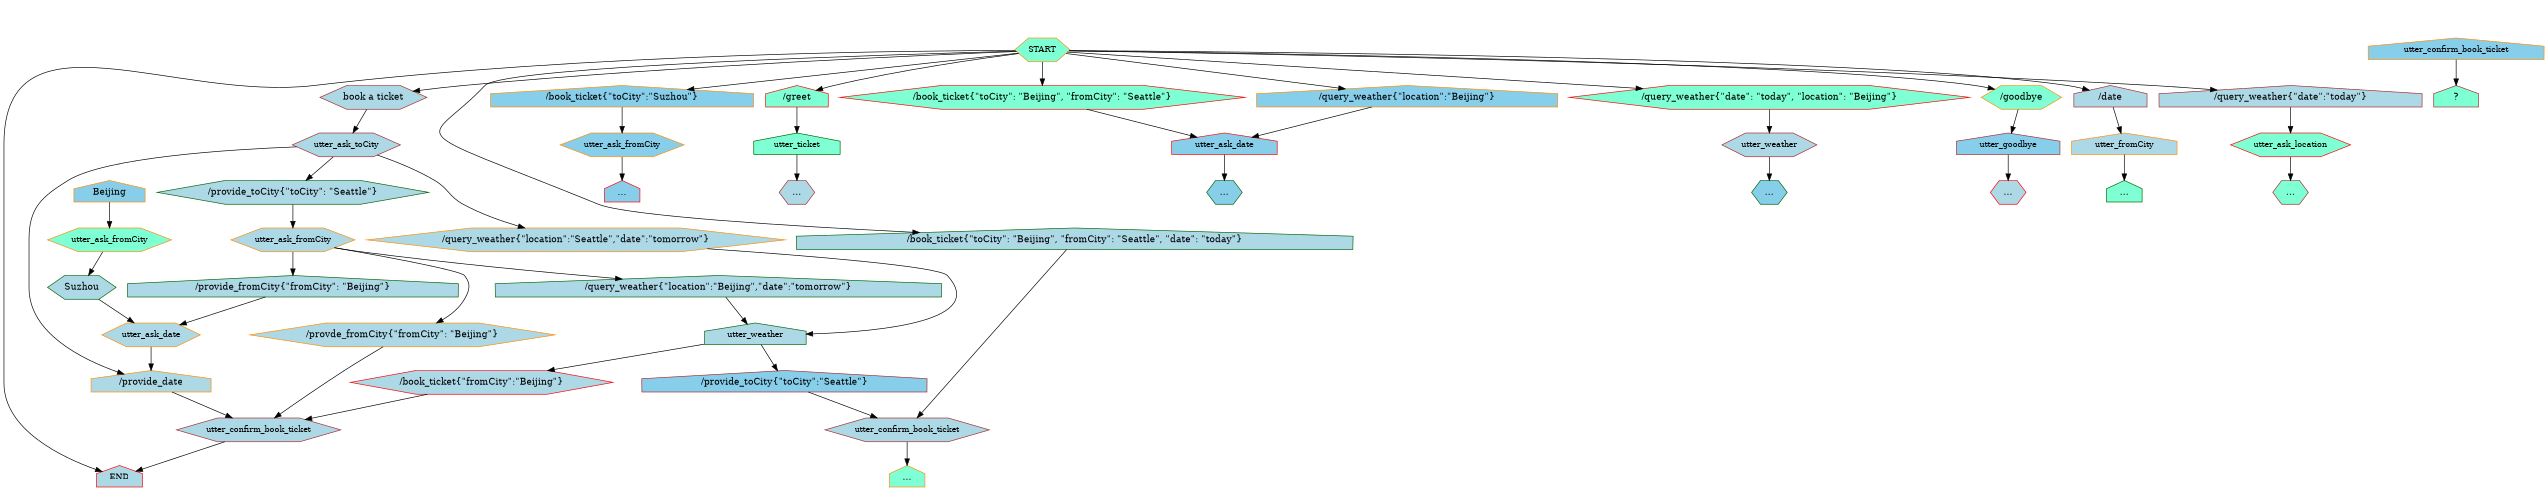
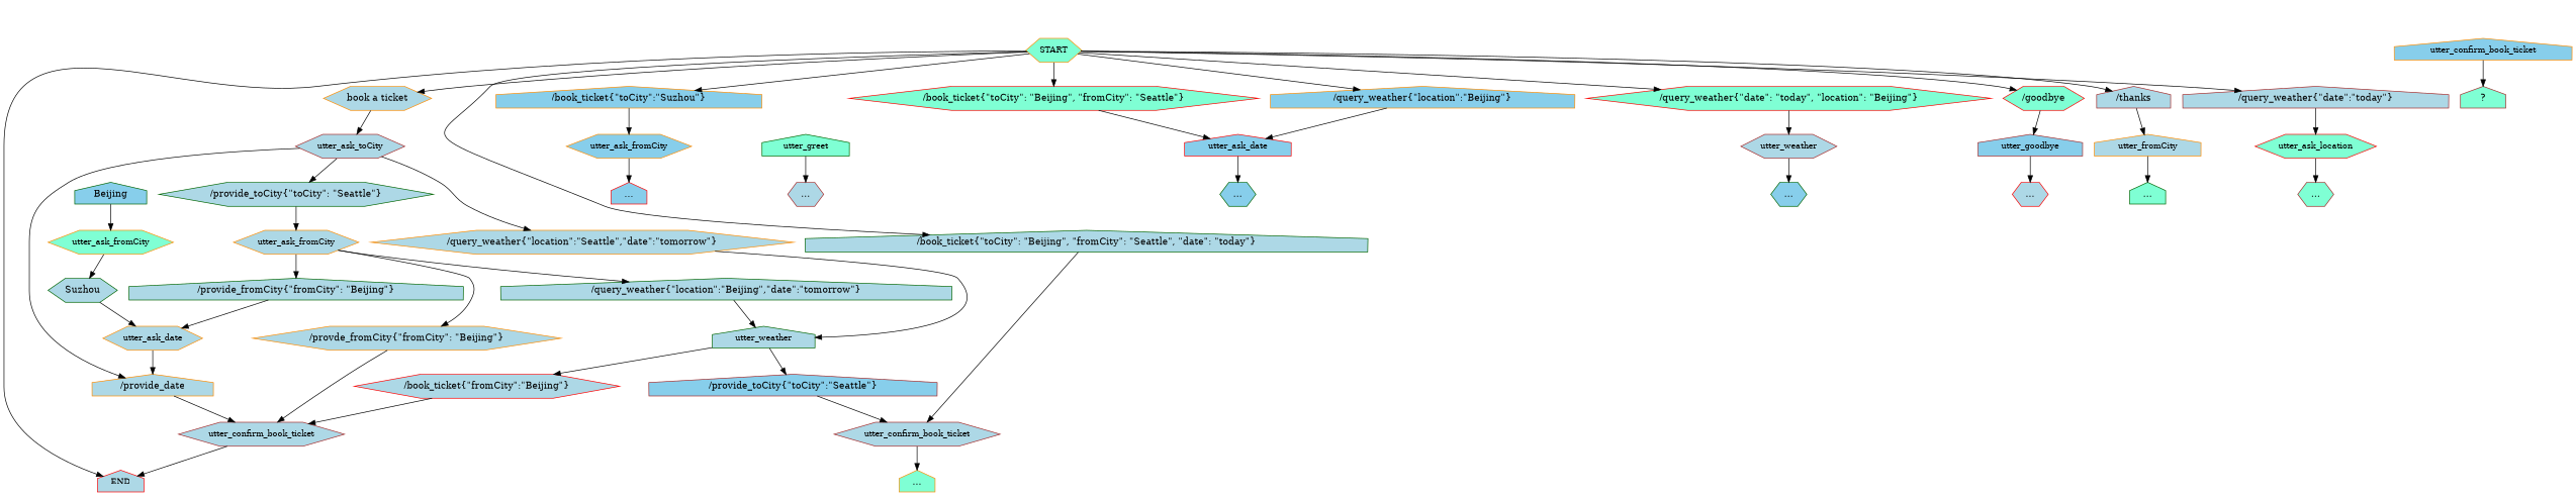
  digraph {
    node [color=darkorange fillcolor=lightblue shape=hexagon style=filled]
    n1 [fillcolor=aquamarine fontsize=12 label=START]
    n2 [color=red fontsize=12 label=END shape=house]
    n3 [fillcolor=skyblue label="/book_ticket\{\"toCity\":\"Suzhou\"\}" shape=house]
-   n4 [color=red fillcolor=aquamarine label="/greet" shape=house]
    n5 [color=red fillcolor=aquamarine label="/book_ticket\{\"toCity\":\ \"Beijing\",\ \"fromCity\":\ \"Seattle\"\}"]
    n6 [fillcolor=skyblue label="/query_weather\{\"location\":\"Beijing\"\}" shape=house]
-   n7 [color=brown label="book\ a\ ticket"]
+   n7 [label="book\ a\ ticket"]
    n8 [color=red fillcolor=aquamarine label="/query_weather\{\"date\":\ \"today\",\ \"location\":\ \"Beijing\"\}"]
-   n9 [fillcolor=aquamarine label="/goodbye"]
-   n10 [color=brown label="/date" shape=house]
+   n9 [color=red fillcolor=aquamarine label="/goodbye"]
+   n10 [color=brown label="/thanks" shape=house]
    n11 [color=brown label="/query_weather\{\"date\":\"today\"\}" shape=house]
    n12 [color=darkgreen label="/book_ticket\{\"toCity\":\ \"Beijing\",\ \"fromCity\":\ \"Seattle\",\ \"date\":\ \"today\"\}" shape=house]
    n13 [fillcolor=skyblue fontsize=12 label=utter_ask_fromCity]
-   n14 [color=darkgreen fillcolor=aquamarine fontsize=12 label=utter_ticket shape=house]
+   n14 [color=darkgreen fillcolor=aquamarine fontsize=12 label=utter_greet shape=house]
    n15 [color=red fillcolor=skyblue fontsize=12 label=utter_ask_date shape=house]
    n16 [color=brown fontsize=12 label=utter_ask_toCity]
    n17 [color=brown fontsize=12 label=utter_weather]
    n18 [color=brown fillcolor=skyblue fontsize=12 label=utter_goodbye shape=house]
    n19 [fontsize=12 label=utter_fromCity shape=house]
    n20 [color=red fillcolor=aquamarine fontsize=12 label=utter_ask_location]
    n21 [color=brown fontsize=12 label=utter_confirm_book_ticket]
    n22 [color=red fillcolor=skyblue label="..." shape=house]
    n23 [color=brown label="..."]
    n24 [color=darkgreen fillcolor=skyblue label="..."]
    n25 [color=darkgreen label="/provide_toCity\{\"toCity\":\ \"Seattle\"\}"]
    n26 [label="/query_weather\{\"location\":\"Seattle\",\"date\":\"tomorrow\"\}"]
    n27 [label="/provide_date" shape=house]
    n28 [fontsize=12 label=utter_ask_fromCity]
-   n29 [fillcolor=skyblue label=Beijing shape=house]
+   n29 [color=darkgreen fillcolor=skyblue label=Beijing shape=house]
    n30 [fillcolor=aquamarine fontsize=12 label=utter_ask_fromCity]
    n31 [color=darkgreen fontsize=12 label=utter_weather shape=house]
    n32 [color=darkgreen label="/query_weather\{\"location\":\"Beijing\",\"date\":\"tomorrow\"\}" shape=house]
    n33 [color=darkgreen label="/provide_fromCity\{\"fromCity\":\ \"Beijing\"\}" shape=house]
    n34 [label="/provde_fromCity\{\"fromCity\":\ \"Beijing\"\}"]
    n35 [fontsize=12 label=utter_ask_date]
    n36 [color=brown fontsize=12 label=utter_confirm_book_ticket]
    n37 [color=red label="/book_ticket\{\"fromCity\":\"Beijing\"\}"]
    n38 [color=brown fillcolor=skyblue label="/provide_toCity\{\"toCity\":\"Seattle\"\}" shape=house]
    n39 [fillcolor=aquamarine label="..." shape=house]
    n40 [color=darkgreen fillcolor=skyblue label="..."]
    n41 [color=red label="..."]
    n42 [color=darkgreen fillcolor=aquamarine label="..." shape=house]
    n43 [color=brown fillcolor=aquamarine label="..."]
    n44 [color=darkgreen label=Suzhou]
    n45 [fillcolor=skyblue fontsize=12 label=utter_confirm_book_ticket shape=house]
    n46 [color=brown fillcolor=aquamarine label="  ?  " shape=house]
    n1 -> n2
    n1 -> n3
-   n1 -> n4
    n1 -> n5
    n1 -> n6
    n1 -> n7
    n1 -> n8
    n1 -> n9
    n1 -> n10
    n1 -> n11
    n1 -> n12
    n3 -> n13
-   n4 -> n14
    n5 -> n15
    n6 -> n15
    n7 -> n16
    n8 -> n17
    n9 -> n18
    n10 -> n19
    n11 -> n20
    n12 -> n21
    n13 -> n22
    n14 -> n23
    n15 -> n24
    n16 -> n25
    n16 -> n26
    n16 -> n27
    n17 -> n40
    n18 -> n41
    n19 -> n42
    n20 -> n43
    n21 -> n39
    n25 -> n28
    n26 -> n31
    n27 -> n36
    n28 -> n32
    n28 -> n33
    n28 -> n34
    n29 -> n30
    n30 -> n44
    n31 -> n37
    n31 -> n38
    n32 -> n31
    n33 -> n35
    n34 -> n36
    n35 -> n27
    n36 -> n2
    n37 -> n36
    n38 -> n21
    n44 -> n35
    n45 -> n46
  }
